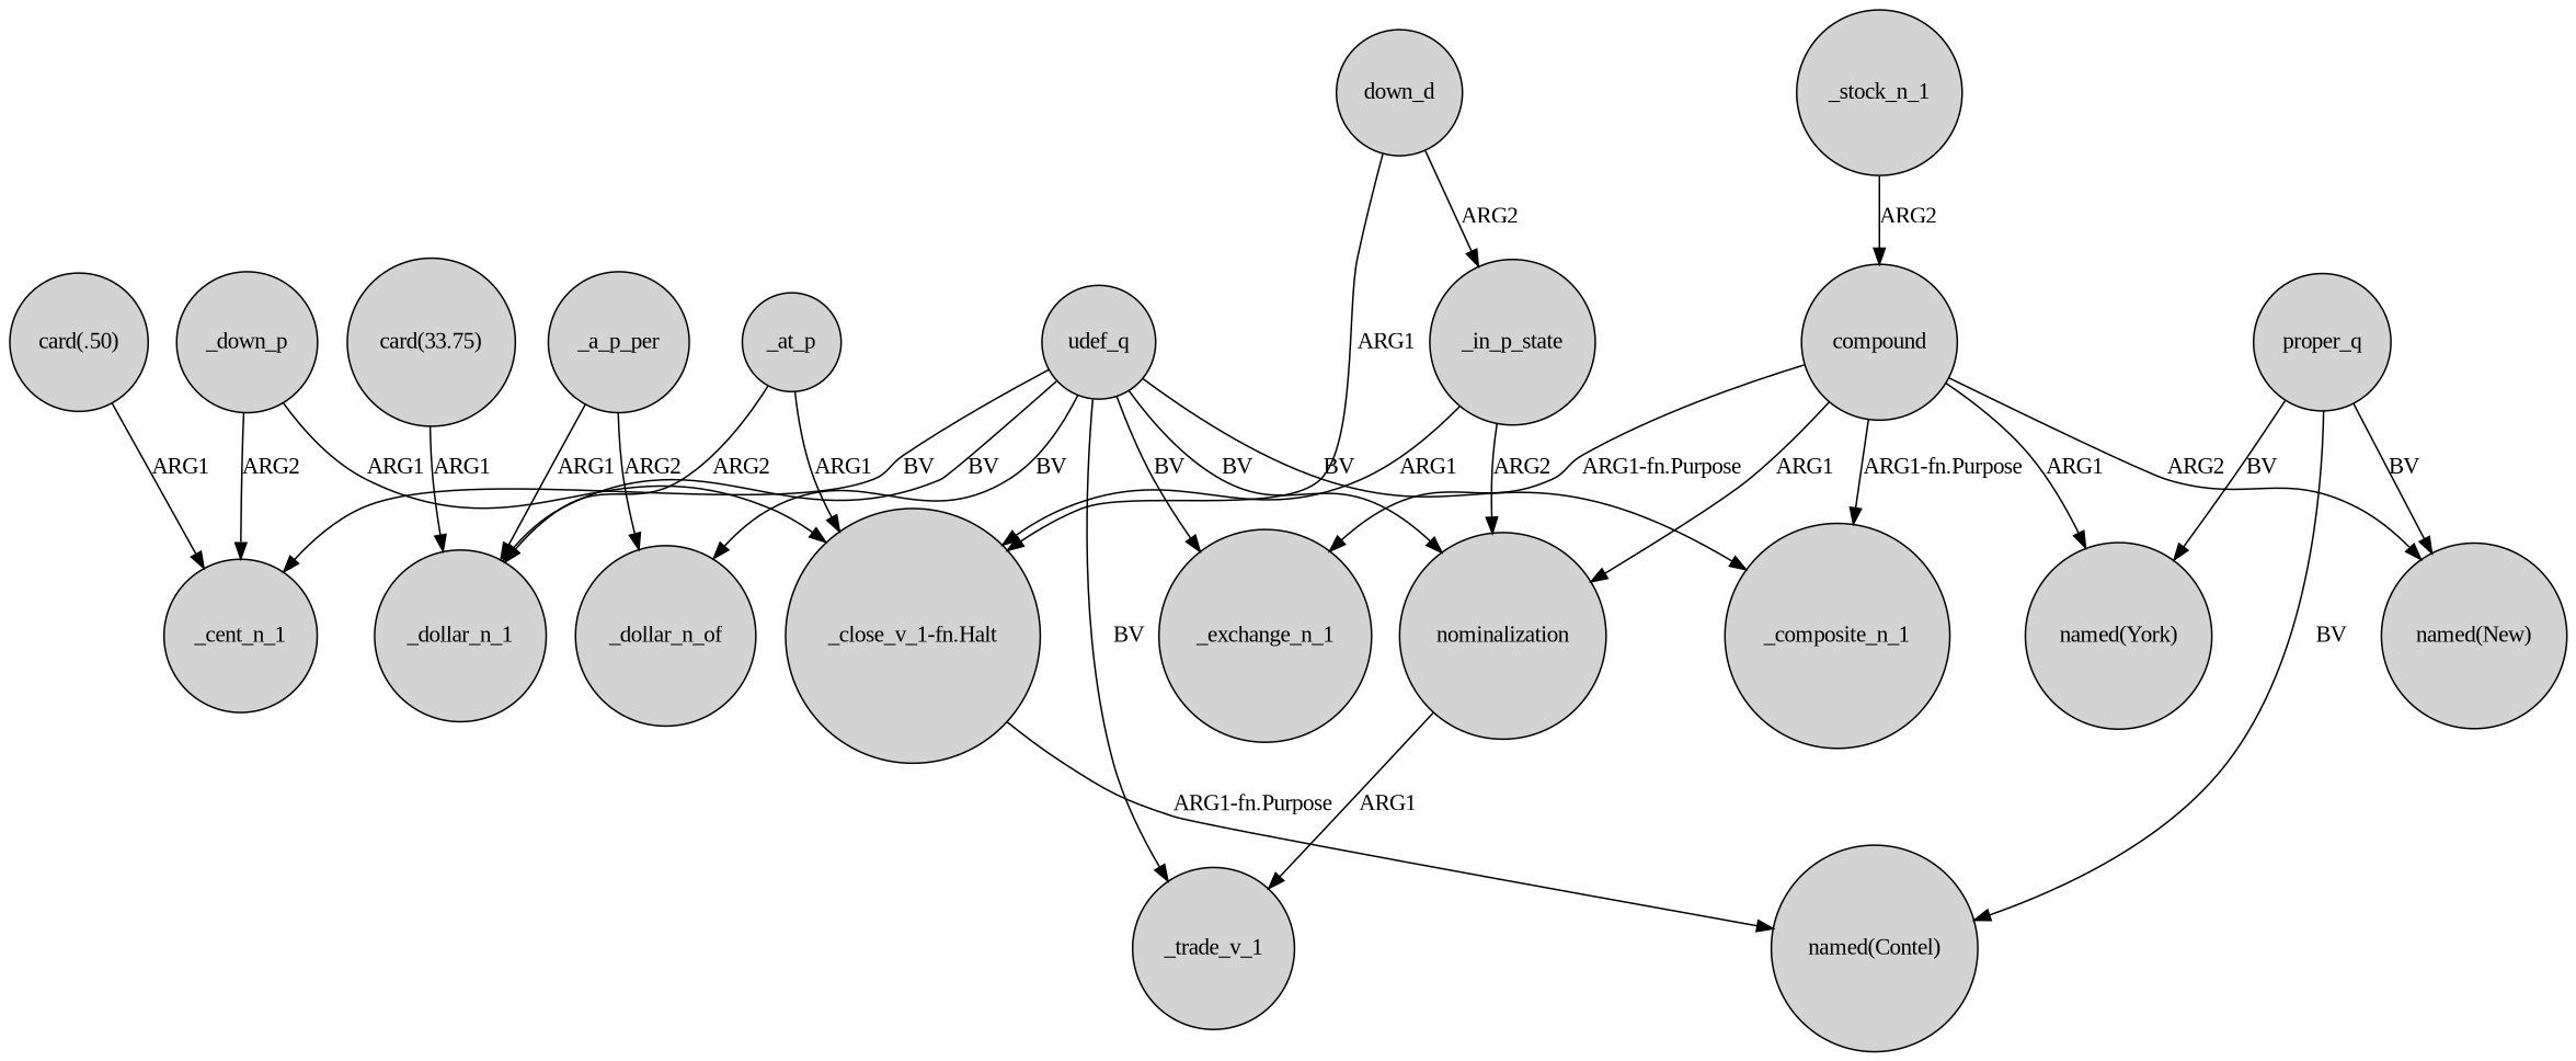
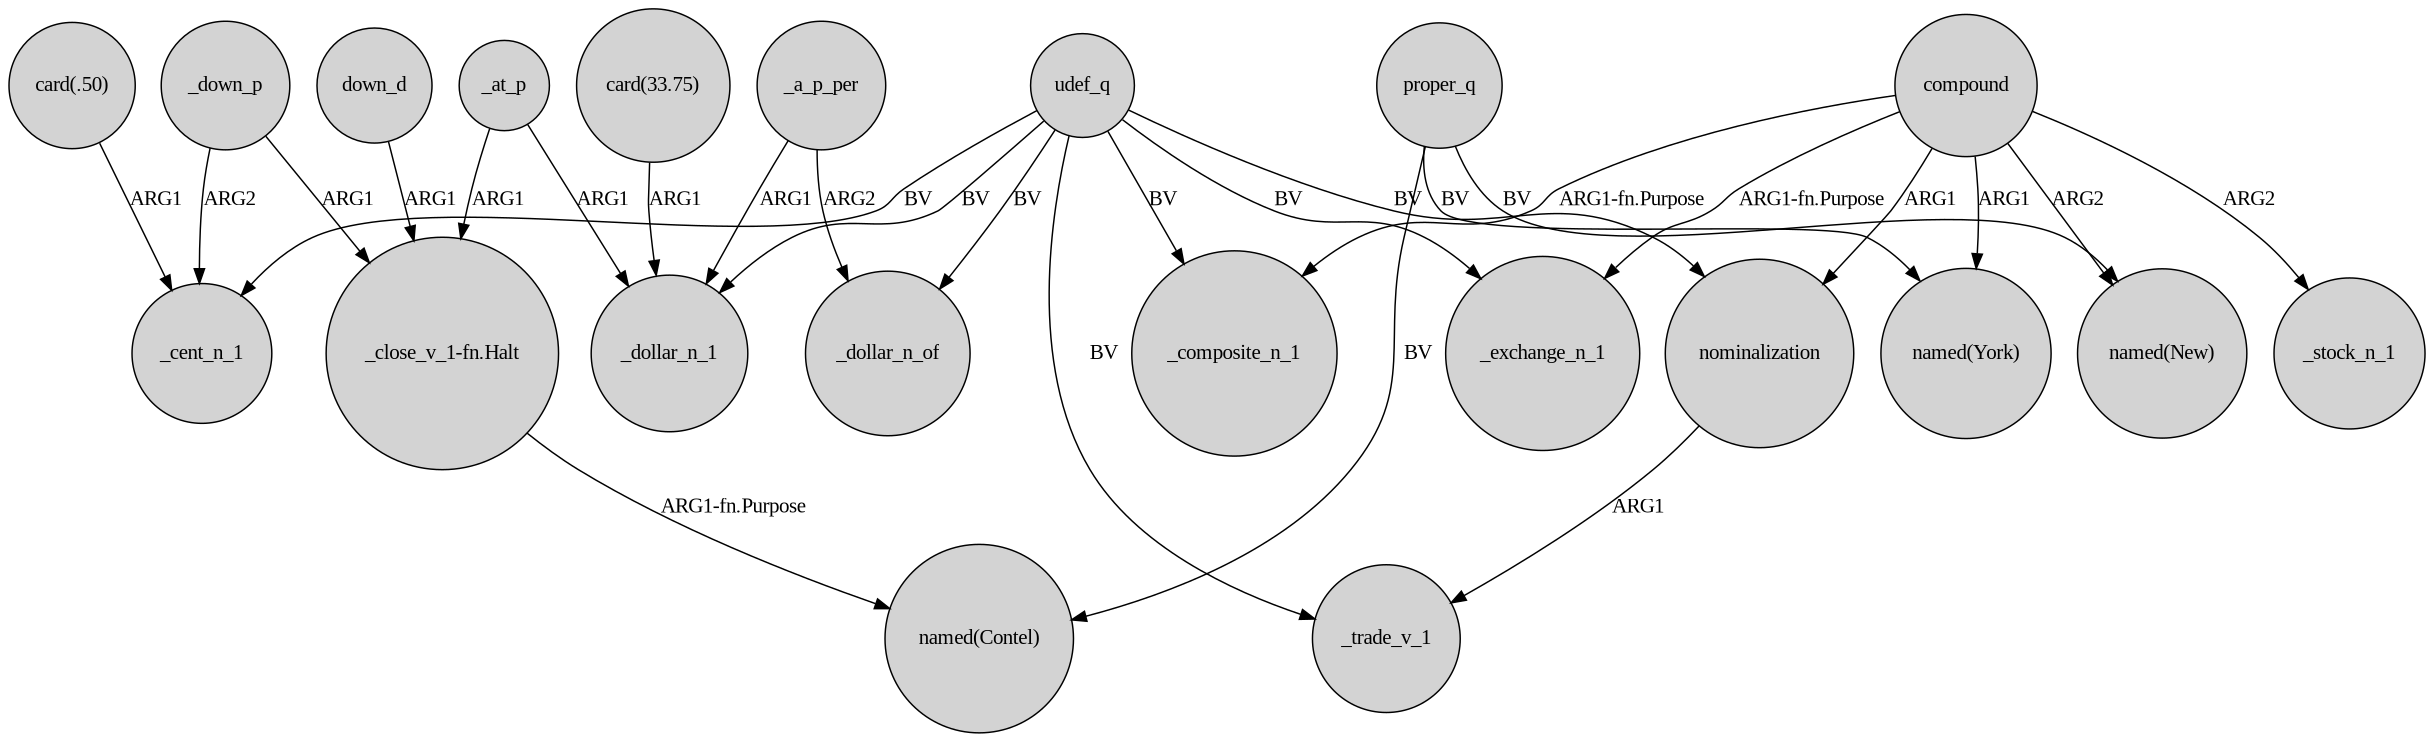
  digraph {
    fontname="Liberation Serif"
    node [fontname="Liberation Serif" shape=circle style=filled]
    edge [fontname="Liberation Serif"]
    "card(.50)"
    _cent_n_1
-   _in_p_state
    nominalization
    "_close_v_1-fn.Halt"
    _trade_v_1
    "named(Contel)"
    n8 [label=down_d]
    _down_p
    compound
    "named(New)"
    _exchange_n_1
    "named(York)"
    _stock_n_1
    _composite_n_1
    proper_q
    udef_q
    _dollar_n_1
    n19 [label=_dollar_n_of]
    _at_p
    _a_p_per
    "card(33.75)"
    "card(.50)" -> _cent_n_1 [label=ARG1]
-   _in_p_state -> nominalization [label=ARG2]
-   _in_p_state -> "_close_v_1-fn.Halt" [label=ARG1]
    nominalization -> _trade_v_1 [label=ARG1]
    "_close_v_1-fn.Halt" -> "named(Contel)" [label="ARG1-fn.Purpose"]
-   n8 -> _in_p_state [label=ARG2]
    n8 -> "_close_v_1-fn.Halt" [label=ARG1]
    _down_p -> _cent_n_1 [label=ARG2]
    _down_p -> "_close_v_1-fn.Halt" [label=ARG1]
    compound -> nominalization [label=ARG1]
    compound -> "named(New)" [label=ARG2]
    compound -> _exchange_n_1 [label="ARG1-fn.Purpose"]
    compound -> "named(York)" [label=ARG1]
-   _stock_n_1 -> compound [label=ARG2]
+   compound -> _stock_n_1 [label=ARG2]
    compound -> _composite_n_1 [label="ARG1-fn.Purpose"]
    proper_q -> "named(Contel)" [label=BV]
    proper_q -> "named(New)" [label=BV]
    proper_q -> "named(York)" [label=BV]
    udef_q -> _cent_n_1 [label=BV]
    udef_q -> nominalization [label=BV]
    udef_q -> _trade_v_1 [label=BV]
    udef_q -> _exchange_n_1 [label=BV]
    udef_q -> _composite_n_1 [label=BV]
    udef_q -> _dollar_n_1 [label=BV]
    udef_q -> n19 [label=BV]
    _at_p -> "_close_v_1-fn.Halt" [label=ARG1]
-   _at_p -> _dollar_n_1 [label=ARG2]
+   _at_p -> _dollar_n_1 [label=ARG1]
    _a_p_per -> _dollar_n_1 [label=ARG1]
    _a_p_per -> n19 [label=ARG2]
    "card(33.75)" -> _dollar_n_1 [label=ARG1]
  }
